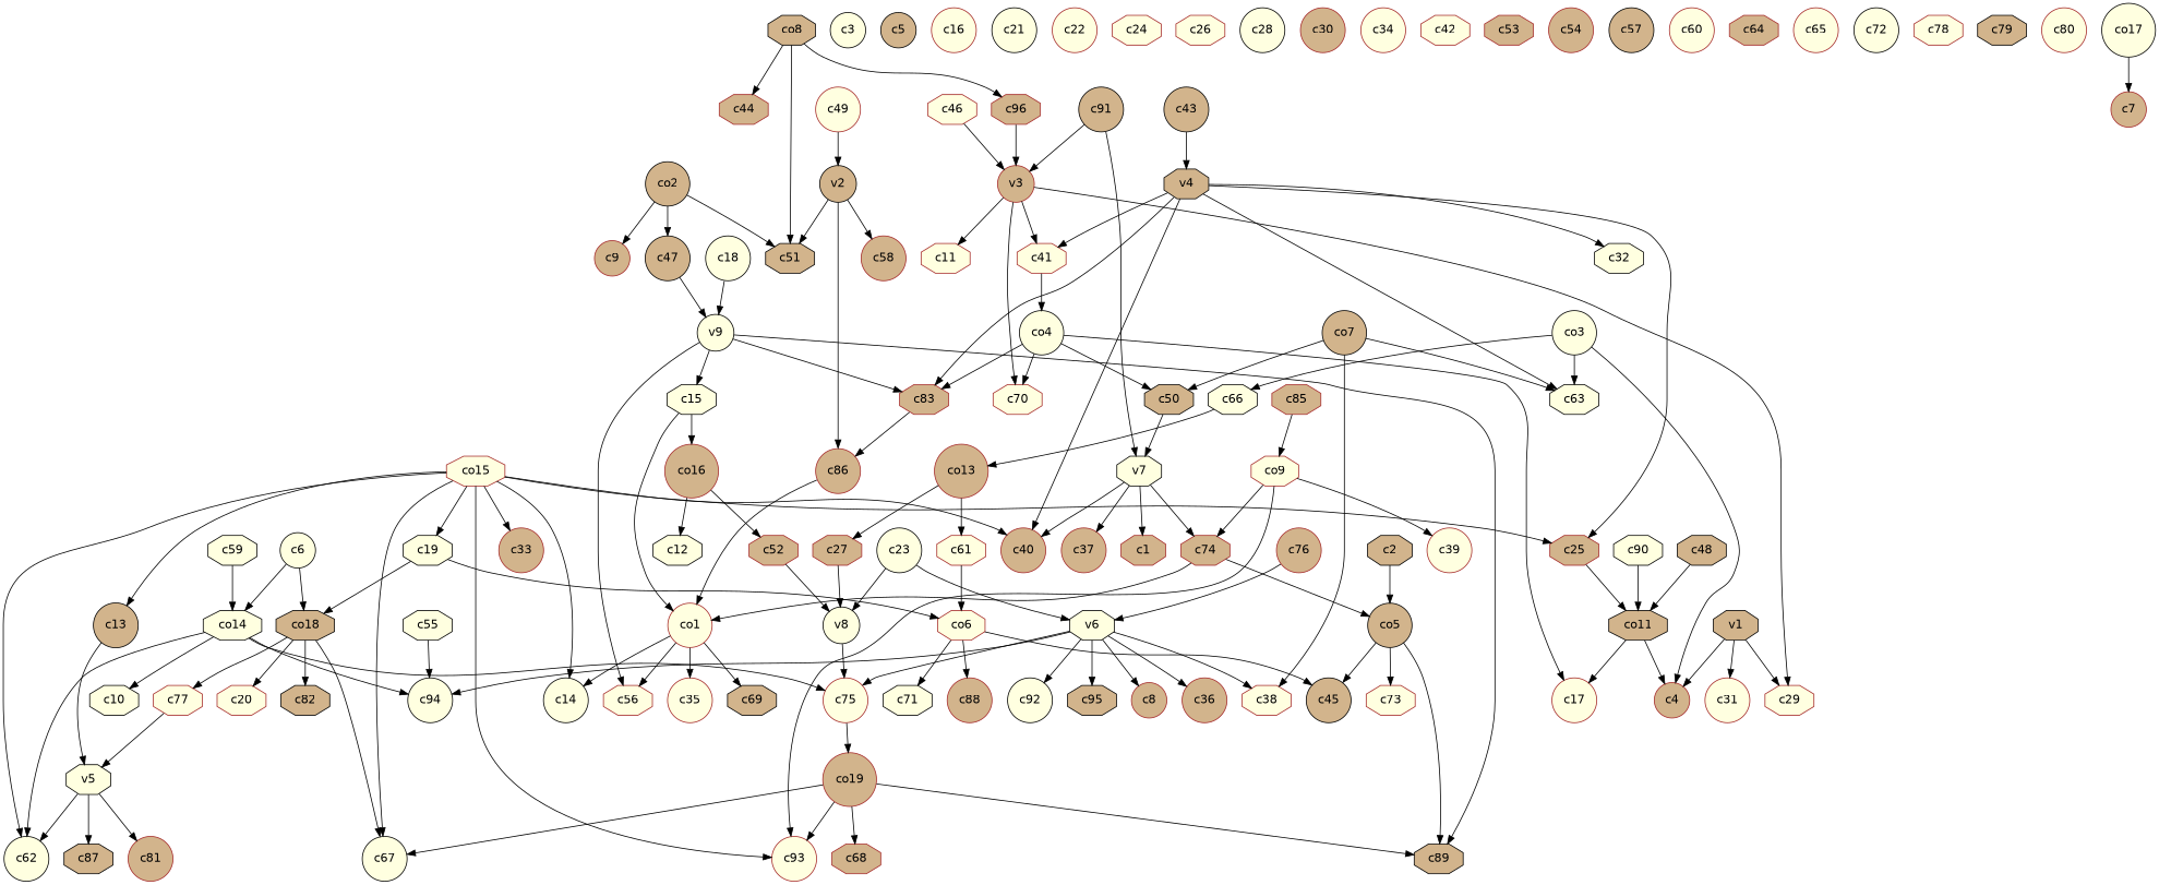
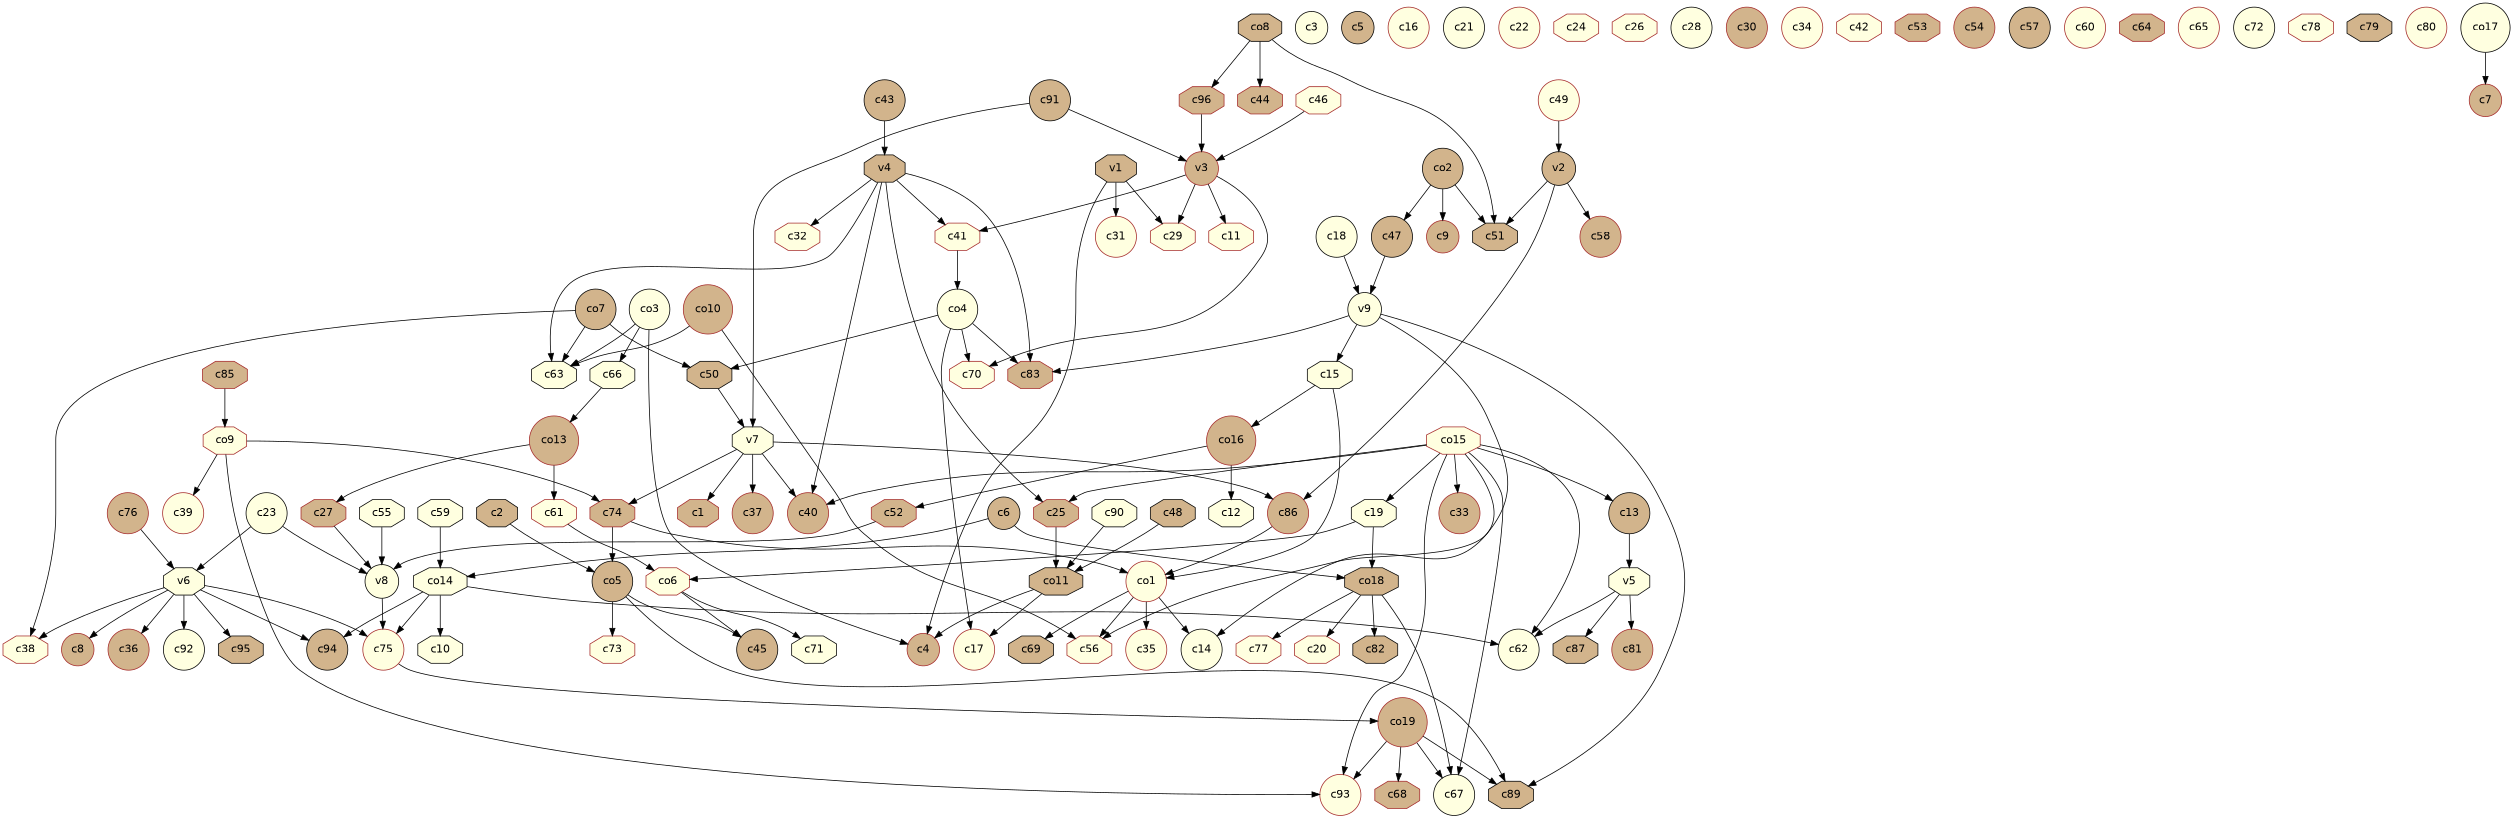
  strict digraph {
    fontname="DejaVu Sans"
    node [color=brown fillcolor=lightyellow fontname="DejaVu Sans" shape=circle style=filled]
    edge [fontname="DejaVu Sans" weight=1]
    c2 [color=black fillcolor=tan shape=octagon]
    co5 [color=black fillcolor=tan]
    c89 [color=black fillcolor=tan shape=octagon]
    c45 [color=black fillcolor=tan]
    c73 [shape=octagon]
    c3 [color=black]
    c5 [color=black fillcolor=tan]
-   c6 [color=black]
+   c6 [color=black fillcolor=tan]
    co14 [color=black shape=octagon]
    co18 [color=black fillcolor=tan shape=octagon]
    c75
    c62 [color=black]
-   c94 [color=black]
+   c94 [color=black fillcolor=tan]
    c10 [color=black shape=octagon]
    c77 [shape=octagon]
    c67 [color=black]
    c20 [shape=octagon]
    c82 [color=black fillcolor=tan shape=octagon]
    c13 [color=black fillcolor=tan]
    v5 [color=black shape=octagon]
    c81 [fillcolor=tan]
    c87 [color=black fillcolor=tan shape=octagon]
    c15 [color=black shape=octagon]
    co1
    co16 [fillcolor=tan]
    c56 [shape=octagon]
    c14 [color=black]
    c35
    c69 [color=black fillcolor=tan shape=octagon]
    c52 [fillcolor=tan shape=octagon]
    c12 [color=black shape=octagon]
    c16
    c18 [color=black]
    v9 [color=black]
    c83 [fillcolor=tan shape=octagon]
    c19 [color=black shape=octagon]
    co6 [shape=octagon]
    c71 [color=black shape=octagon]
-   c88 [fillcolor=tan]
    c21 [color=black]
    c22
    c23 [color=black]
    v6 [color=black shape=octagon]
    v8 [color=black]
    c8 [fillcolor=tan]
    c36 [fillcolor=tan]
    c38 [shape=octagon]
    c92 [color=black]
    c95 [color=black fillcolor=tan shape=octagon]
    c24 [shape=octagon]
    c25 [fillcolor=tan shape=octagon]
    co11 [color=black fillcolor=tan shape=octagon]
    c4 [fillcolor=tan]
    c17
    c26 [shape=octagon]
    c27 [fillcolor=tan shape=octagon]
    c28 [color=black]
    c30 [fillcolor=tan]
    c34
    co4 [color=black]
    c41 [shape=octagon]
    c50 [color=black fillcolor=tan shape=octagon]
    c70 [shape=octagon]
    c42 [shape=octagon]
    c43 [color=black fillcolor=tan]
    v4 [color=black fillcolor=tan shape=octagon]
-   c32 [color=black shape=octagon]
+   c32 [shape=octagon]
    c40 [fillcolor=tan]
    c63 [color=black shape=octagon]
    v3 [fillcolor=tan]
    c46 [shape=octagon]
    c29 [shape=octagon]
    c11 [shape=octagon]
    c47 [color=black fillcolor=tan]
    c48 [color=black fillcolor=tan shape=octagon]
    c49
    v2 [color=black fillcolor=tan]
    c86 [fillcolor=tan]
    c51 [color=black fillcolor=tan shape=octagon]
    c58 [fillcolor=tan]
    v7 [color=black shape=octagon]
    c74 [fillcolor=tan shape=octagon]
    c1 [fillcolor=tan shape=octagon]
    c37 [fillcolor=tan]
    c53 [fillcolor=tan shape=octagon]
    c54 [fillcolor=tan]
    c55 [color=black shape=octagon]
    c57 [color=black fillcolor=tan]
    c59 [color=black shape=octagon]
    c60
    c61 [shape=octagon]
    c64 [fillcolor=tan shape=octagon]
    c65
    c66 [color=black shape=octagon]
    co13 [fillcolor=tan]
    c72 [color=black]
    n97 [fillcolor=tan label=co19]
    c93
    c68 [fillcolor=tan shape=octagon]
    c76 [fillcolor=tan]
    c78 [shape=octagon]
    c79 [color=black fillcolor=tan shape=octagon]
    c80
    c85 [fillcolor=tan shape=octagon]
    co9 [shape=octagon]
    c39
    c90 [color=black shape=octagon]
    c91 [color=black fillcolor=tan]
    c96 [fillcolor=tan shape=octagon]
    v1 [color=black fillcolor=tan shape=octagon]
    c31
    co2 [color=black fillcolor=tan]
    c9 [fillcolor=tan]
    co3 [color=black]
    co7 [color=black fillcolor=tan]
    co8 [color=black fillcolor=tan shape=octagon]
    c44 [fillcolor=tan shape=octagon]
+   co10 [fillcolor=tan]
    co15 [shape=octagon]
    c33 [fillcolor=tan]
    co17 [color=black]
    c7 [fillcolor=tan]
    c2 -> co5
    co5 -> c89
    co5 -> c45
    co5 -> c73
    c6 -> co14
    c6 -> co18
    co14 -> c75
    co14 -> c62
    co14 -> c94
    co14 -> c10
    co18 -> c77
    co18 -> c67
    co18 -> c20
    co18 -> c82
    c75 -> n97
-   c77 -> v5
    c13 -> v5
    v5 -> c62
    v5 -> c81
    v5 -> c87
    c15 -> co1
    c15 -> co16
    co1 -> c56
    co1 -> c14
    co1 -> c35
    co1 -> c69
    co16 -> c52
    co16 -> c12
    c52 -> v8
    c18 -> v9
    v9 -> c89
    v9 -> c15
    v9 -> c56
    v9 -> c83
    c19 -> co18
    c19 -> co6
    co6 -> c45
    co6 -> c71
-   co6 -> c88
    c23 -> v6
    c23 -> v8
    v6 -> c75
    v6 -> c94
    v6 -> c8
    v6 -> c36
    v6 -> c38
    v6 -> c92
    v6 -> c95
    v8 -> c75
    c25 -> co11
    co11 -> c4
    co11 -> c17
    c27 -> v8
    co4 -> c83
    co4 -> c17
    co4 -> c50
    co4 -> c70
    c41 -> co4
    c50 -> v7
    c43 -> v4
    v4 -> c83
    v4 -> c25
    v4 -> c41
    v4 -> c32
    v4 -> c40
    v4 -> c63
    v3 -> c41
    v3 -> c70
    v3 -> c29
    v3 -> c11
    c46 -> v3
    c47 -> v9
    c48 -> co11
    c49 -> v2
    v2 -> c86
    v2 -> c51
    v2 -> c58
    c86 -> co1
    v7 -> c40
-   c83 -> c86
+   v7 -> c86
    v7 -> c74
    v7 -> c1
    v7 -> c37
    c74 -> co5
    c74 -> co1
-   c55 -> c94
+   c55 -> v8
    c59 -> co14
    c61 -> co6
    c66 -> co13
    co13 -> c27
    co13 -> c61
    n97 -> c89
    n97 -> c67
    n97 -> c93
    n97 -> c68
    c76 -> v6
    c85 -> co9
    co9 -> c74
    co9 -> c93
    co9 -> c39
    c90 -> co11
    c91 -> v3
    c91 -> v7
    c96 -> v3
    v1 -> c4
    v1 -> c29
    v1 -> c31
    co2 -> c47
    co2 -> c51
    co2 -> c9
    co3 -> c4
    co3 -> c63
    co3 -> c66
    co7 -> c38
    co7 -> c50
    co7 -> c63
    co8 -> c51
    co8 -> c96
    co8 -> c44
+   co10 -> c56
+   co10 -> c63
    co15 -> c62
    co15 -> c67
    co15 -> c13
    co15 -> c14
    co15 -> c19
    co15 -> c25
    co15 -> c40
    co15 -> c93
    co15 -> c33
    co17 -> c7
  }
